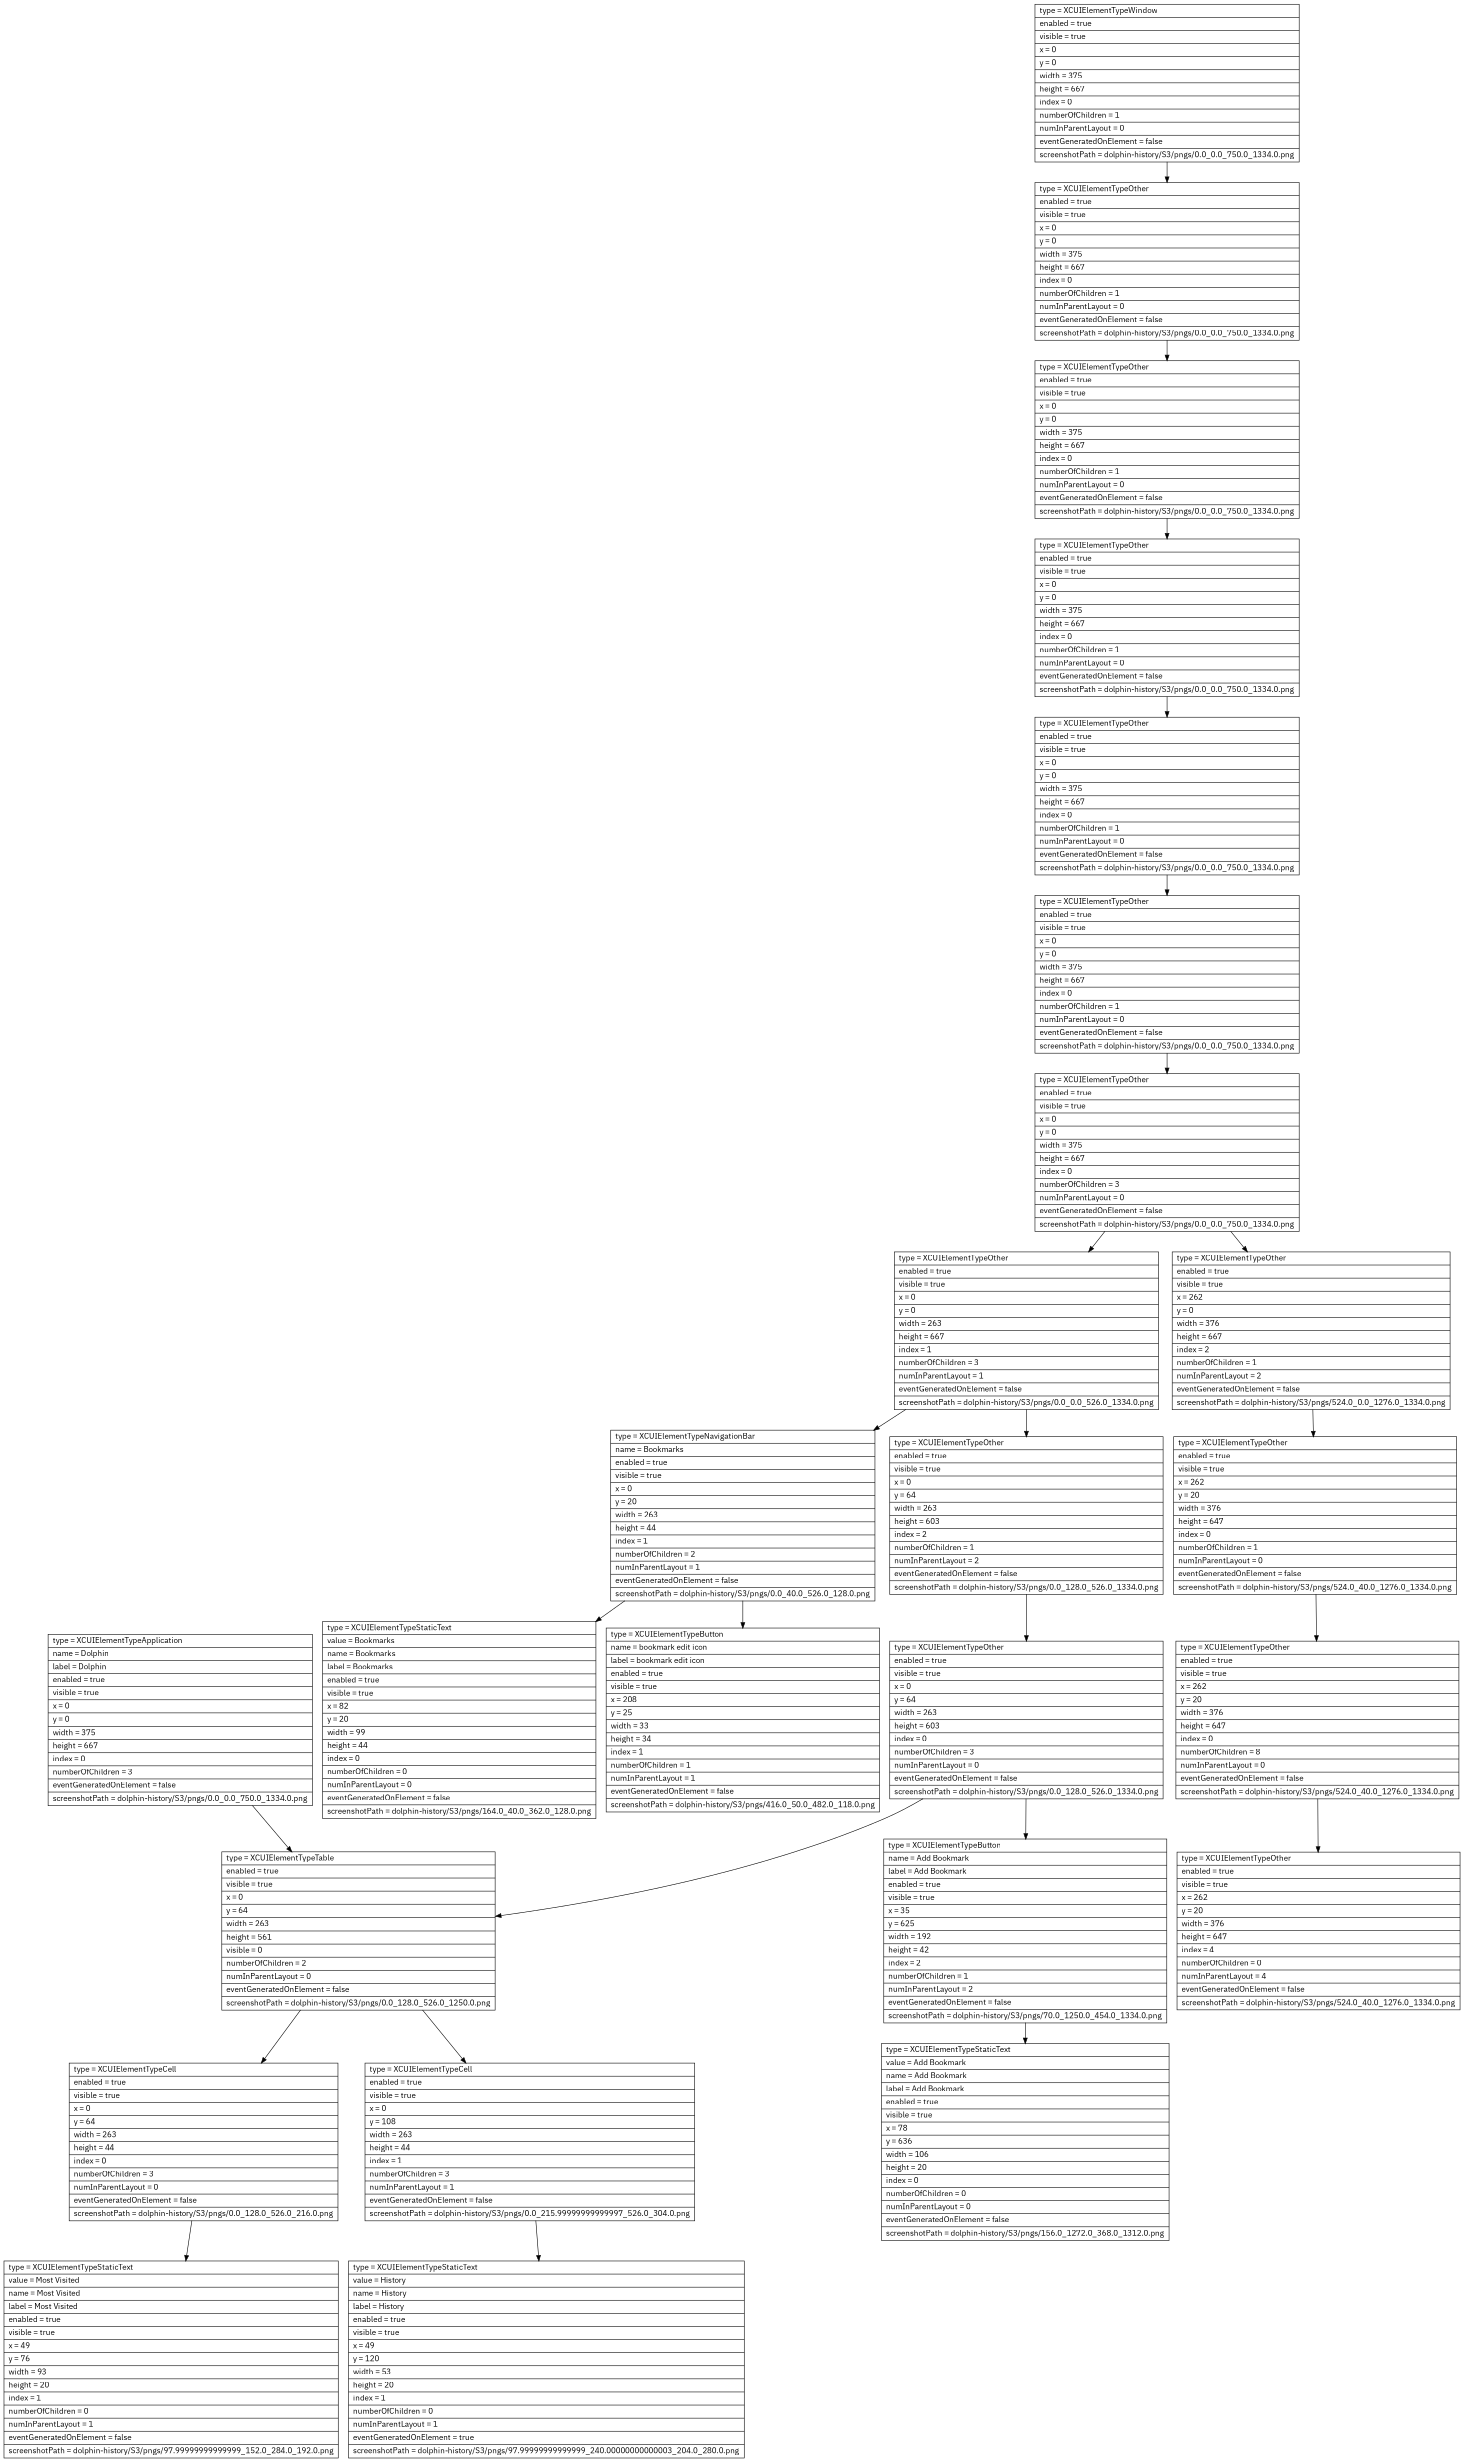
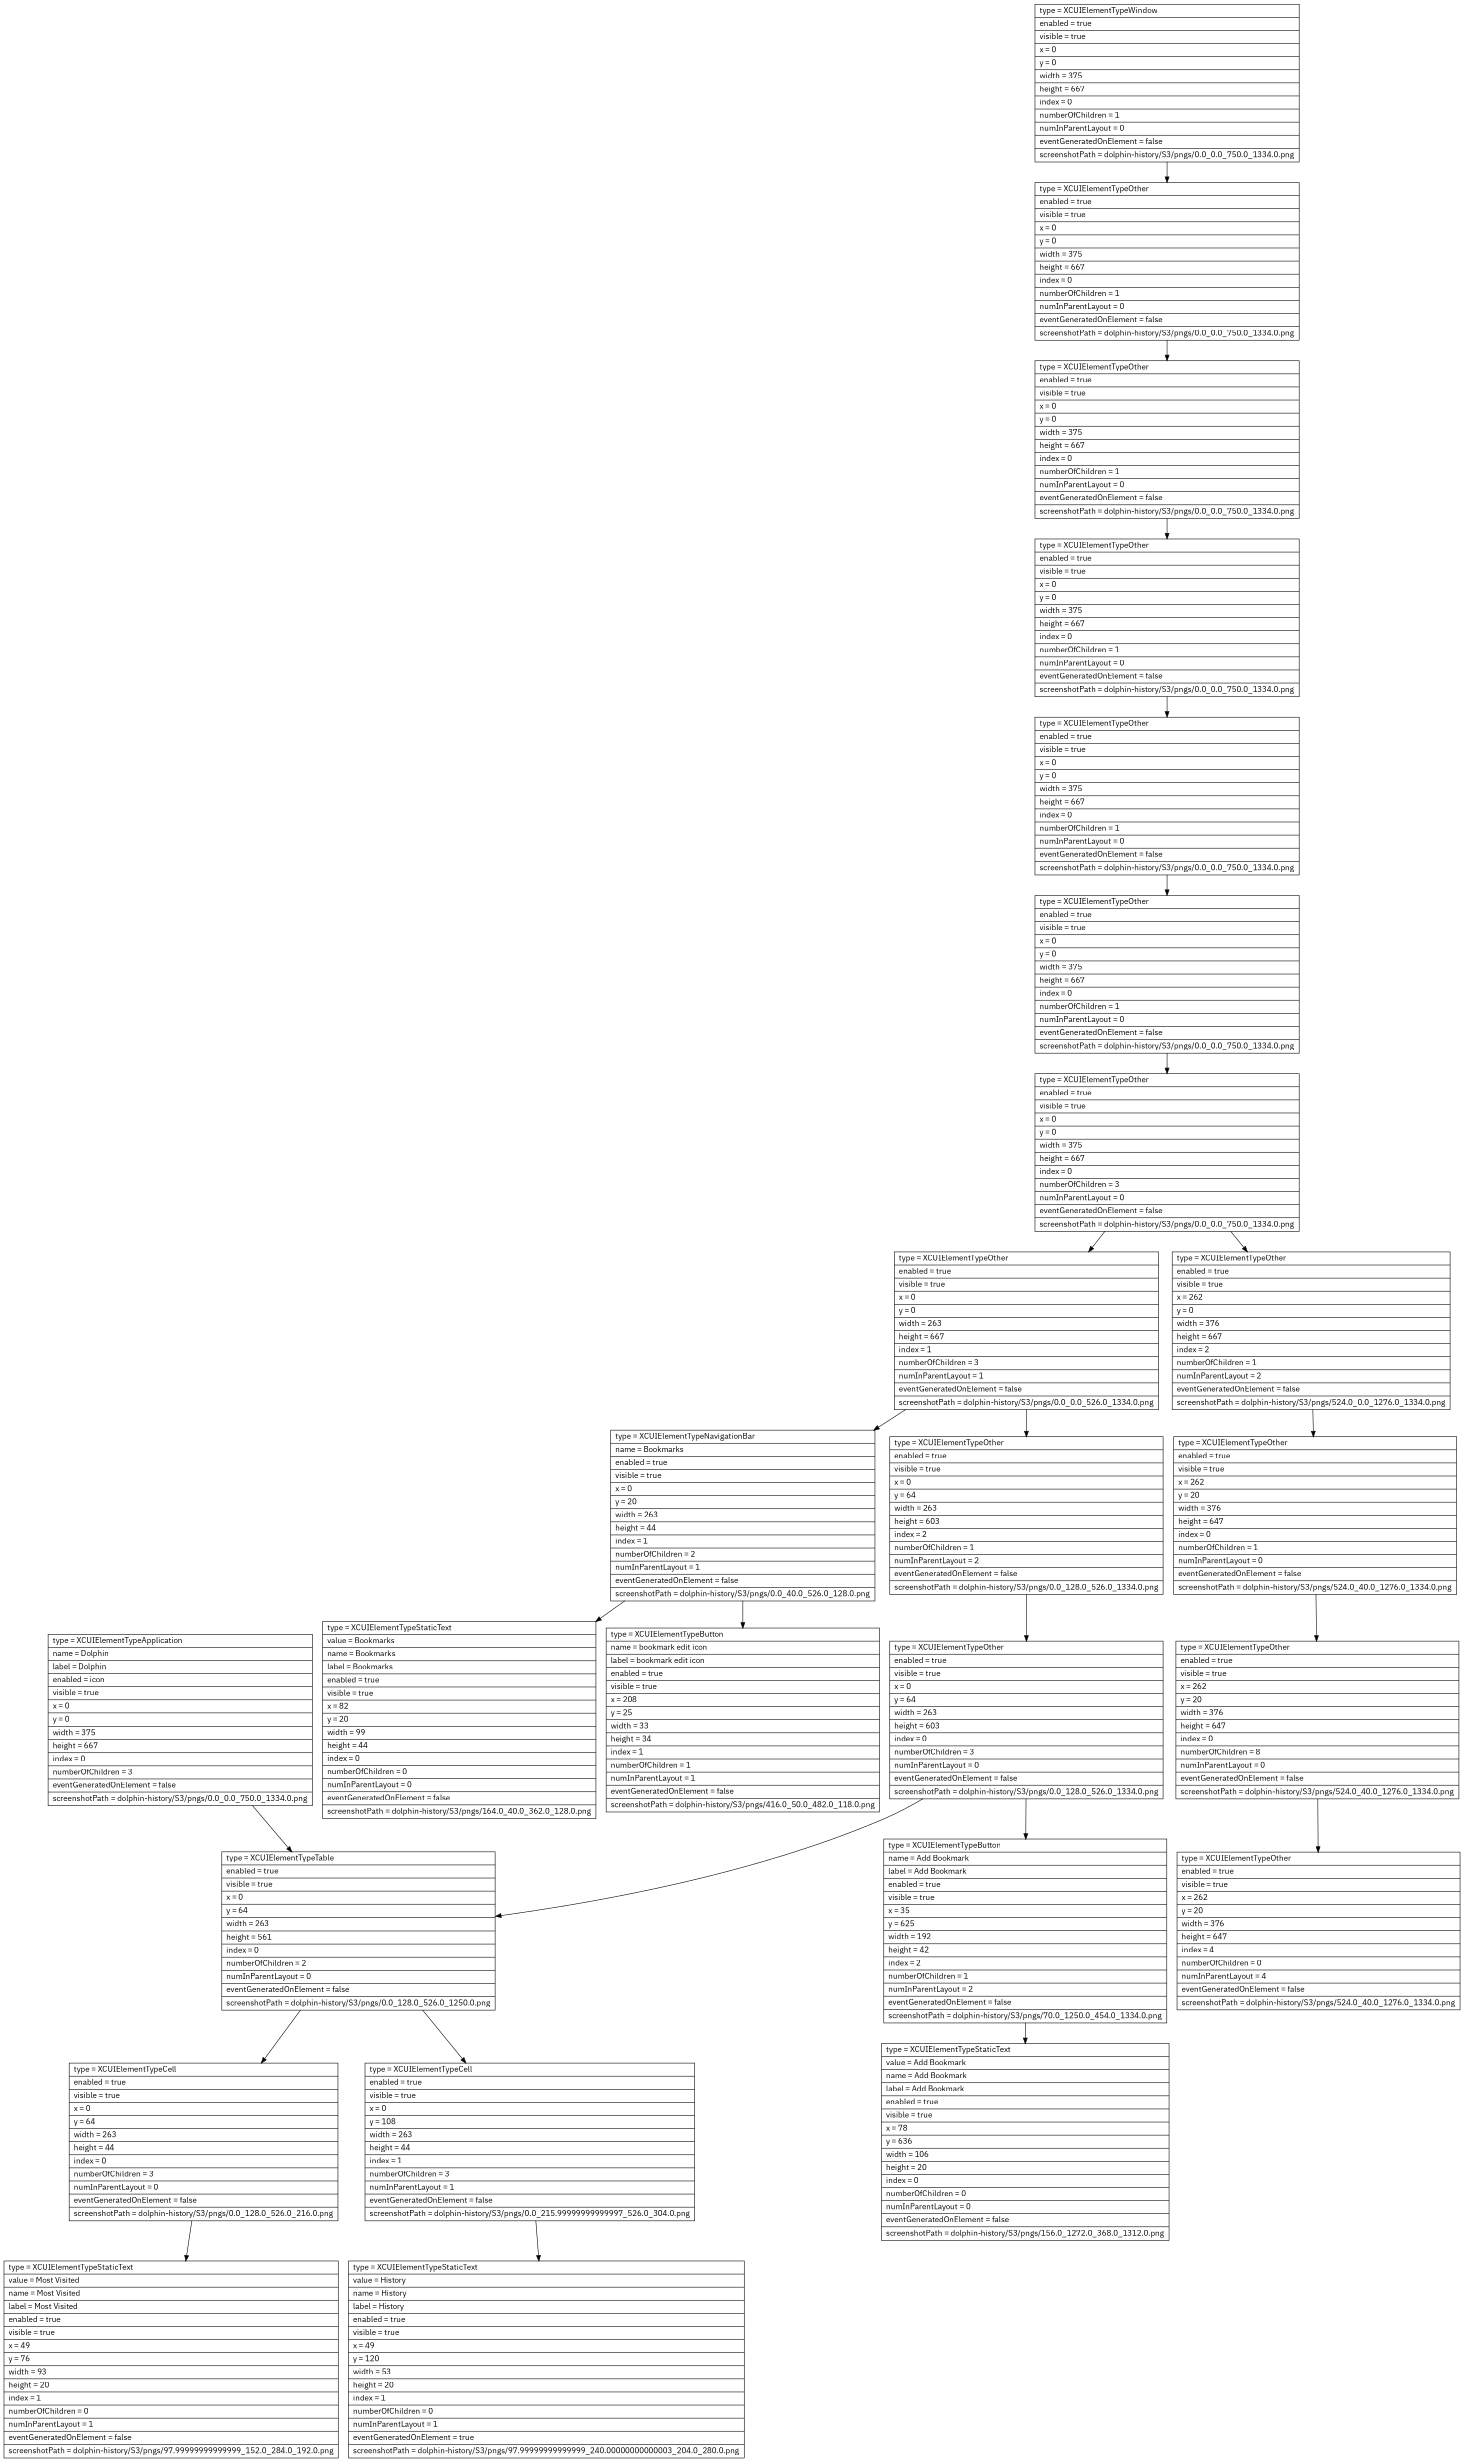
  digraph {
    fontname="IBM Plex Sans"
    node [fontname="IBM Plex Sans" shape=record]
    edge [fontname="IBM Plex Sans"]
-   n1 [label="{type = XCUIElementTypeApplication\l|name = Dolphin\l|label = Dolphin\l|enabled = true\l|visible = true\l|x = 0\l|y = 0\l|width = 375\l|height = 667\l|index = 0\l|numberOfChildren = 3\l|eventGeneratedOnElement = false \l|screenshotPath = dolphin-history/S3/pngs/0.0_0.0_750.0_1334.0.png\l}"]
-   n2 [label="{type = XCUIElementTypeTable\l|enabled = true\l|visible = true\l|x = 0\l|y = 64\l|width = 263\l|height = 561\l|visible = 0\l|numberOfChildren = 2\l|numInParentLayout = 0\l|eventGeneratedOnElement = false \l|screenshotPath = dolphin-history/S3/pngs/0.0_128.0_526.0_1250.0.png\l}"]
+   n1 [label="{type = XCUIElementTypeApplication\l|name = Dolphin\l|label = Dolphin\l|enabled = icon\l|visible = true\l|x = 0\l|y = 0\l|width = 375\l|height = 667\l|index = 0\l|numberOfChildren = 3\l|eventGeneratedOnElement = false \l|screenshotPath = dolphin-history/S3/pngs/0.0_0.0_750.0_1334.0.png\l}"]
+   n2 [label="{type = XCUIElementTypeTable\l|enabled = true\l|visible = true\l|x = 0\l|y = 64\l|width = 263\l|height = 561\l|index = 0\l|numberOfChildren = 2\l|numInParentLayout = 0\l|eventGeneratedOnElement = false \l|screenshotPath = dolphin-history/S3/pngs/0.0_128.0_526.0_1250.0.png\l}"]
    n3 [label="{type = XCUIElementTypeWindow\l|enabled = true\l|visible = true\l|x = 0\l|y = 0\l|width = 375\l|height = 667\l|index = 0\l|numberOfChildren = 1\l|numInParentLayout = 0\l|eventGeneratedOnElement = false \l|screenshotPath = dolphin-history/S3/pngs/0.0_0.0_750.0_1334.0.png\l}"]
    n4 [label="{type = XCUIElementTypeOther\l|enabled = true\l|visible = true\l|x = 0\l|y = 0\l|width = 375\l|height = 667\l|index = 0\l|numberOfChildren = 1\l|numInParentLayout = 0\l|eventGeneratedOnElement = false \l|screenshotPath = dolphin-history/S3/pngs/0.0_0.0_750.0_1334.0.png\l}"]
    n5 [label="{type = XCUIElementTypeOther\l|enabled = true\l|visible = true\l|x = 0\l|y = 0\l|width = 375\l|height = 667\l|index = 0\l|numberOfChildren = 1\l|numInParentLayout = 0\l|eventGeneratedOnElement = false \l|screenshotPath = dolphin-history/S3/pngs/0.0_0.0_750.0_1334.0.png\l}"]
    n6 [label="{type = XCUIElementTypeOther\l|enabled = true\l|visible = true\l|x = 0\l|y = 0\l|width = 375\l|height = 667\l|index = 0\l|numberOfChildren = 1\l|numInParentLayout = 0\l|eventGeneratedOnElement = false \l|screenshotPath = dolphin-history/S3/pngs/0.0_0.0_750.0_1334.0.png\l}"]
    n7 [label="{type = XCUIElementTypeOther\l|enabled = true\l|visible = true\l|x = 0\l|y = 0\l|width = 375\l|height = 667\l|index = 0\l|numberOfChildren = 1\l|numInParentLayout = 0\l|eventGeneratedOnElement = false \l|screenshotPath = dolphin-history/S3/pngs/0.0_0.0_750.0_1334.0.png\l}"]
    n8 [label="{type = XCUIElementTypeOther\l|enabled = true\l|visible = true\l|x = 0\l|y = 0\l|width = 375\l|height = 667\l|index = 0\l|numberOfChildren = 1\l|numInParentLayout = 0\l|eventGeneratedOnElement = false \l|screenshotPath = dolphin-history/S3/pngs/0.0_0.0_750.0_1334.0.png\l}"]
    n9 [label="{type = XCUIElementTypeOther\l|enabled = true\l|visible = true\l|x = 0\l|y = 0\l|width = 375\l|height = 667\l|index = 0\l|numberOfChildren = 3\l|numInParentLayout = 0\l|eventGeneratedOnElement = false \l|screenshotPath = dolphin-history/S3/pngs/0.0_0.0_750.0_1334.0.png\l}"]
    n10 [label="{type = XCUIElementTypeOther\l|enabled = true\l|visible = true\l|x = 0\l|y = 0\l|width = 263\l|height = 667\l|index = 1\l|numberOfChildren = 3\l|numInParentLayout = 1\l|eventGeneratedOnElement = false \l|screenshotPath = dolphin-history/S3/pngs/0.0_0.0_526.0_1334.0.png\l}"]
    n11 [label="{type = XCUIElementTypeOther\l|enabled = true\l|visible = true\l|x = 262\l|y = 0\l|width = 376\l|height = 667\l|index = 2\l|numberOfChildren = 1\l|numInParentLayout = 2\l|eventGeneratedOnElement = false \l|screenshotPath = dolphin-history/S3/pngs/524.0_0.0_1276.0_1334.0.png\l}"]
    n12 [label="{type = XCUIElementTypeNavigationBar\l|name = Bookmarks\l|enabled = true\l|visible = true\l|x = 0\l|y = 20\l|width = 263\l|height = 44\l|index = 1\l|numberOfChildren = 2\l|numInParentLayout = 1\l|eventGeneratedOnElement = false \l|screenshotPath = dolphin-history/S3/pngs/0.0_40.0_526.0_128.0.png\l}"]
    n13 [label="{type = XCUIElementTypeOther\l|enabled = true\l|visible = true\l|x = 0\l|y = 64\l|width = 263\l|height = 603\l|index = 2\l|numberOfChildren = 1\l|numInParentLayout = 2\l|eventGeneratedOnElement = false \l|screenshotPath = dolphin-history/S3/pngs/0.0_128.0_526.0_1334.0.png\l}"]
    n14 [label="{type = XCUIElementTypeOther\l|enabled = true\l|visible = true\l|x = 262\l|y = 20\l|width = 376\l|height = 647\l|index = 0\l|numberOfChildren = 1\l|numInParentLayout = 0\l|eventGeneratedOnElement = false \l|screenshotPath = dolphin-history/S3/pngs/524.0_40.0_1276.0_1334.0.png\l}"]
    n15 [label="{type = XCUIElementTypeStaticText\l|value = Bookmarks\l|name = Bookmarks\l|label = Bookmarks\l|enabled = true\l|visible = true\l|x = 82\l|y = 20\l|width = 99\l|height = 44\l|index = 0\l|numberOfChildren = 0\l|numInParentLayout = 0\l|eventGeneratedOnElement = false \l|screenshotPath = dolphin-history/S3/pngs/164.0_40.0_362.0_128.0.png\l}"]
    n16 [label="{type = XCUIElementTypeButton\l|name = bookmark edit icon\l|label = bookmark edit icon\l|enabled = true\l|visible = true\l|x = 208\l|y = 25\l|width = 33\l|height = 34\l|index = 1\l|numberOfChildren = 1\l|numInParentLayout = 1\l|eventGeneratedOnElement = false \l|screenshotPath = dolphin-history/S3/pngs/416.0_50.0_482.0_118.0.png\l}"]
    n17 [label="{type = XCUIElementTypeOther\l|enabled = true\l|visible = true\l|x = 0\l|y = 64\l|width = 263\l|height = 603\l|index = 0\l|numberOfChildren = 3\l|numInParentLayout = 0\l|eventGeneratedOnElement = false \l|screenshotPath = dolphin-history/S3/pngs/0.0_128.0_526.0_1334.0.png\l}"]
    n18 [label="{type = XCUIElementTypeOther\l|enabled = true\l|visible = true\l|x = 262\l|y = 20\l|width = 376\l|height = 647\l|index = 0\l|numberOfChildren = 8\l|numInParentLayout = 0\l|eventGeneratedOnElement = false \l|screenshotPath = dolphin-history/S3/pngs/524.0_40.0_1276.0_1334.0.png\l}"]
    n19 [label="{type = XCUIElementTypeButton\l|name = Add Bookmark\l|label = Add Bookmark\l|enabled = true\l|visible = true\l|x = 35\l|y = 625\l|width = 192\l|height = 42\l|index = 2\l|numberOfChildren = 1\l|numInParentLayout = 2\l|eventGeneratedOnElement = false \l|screenshotPath = dolphin-history/S3/pngs/70.0_1250.0_454.0_1334.0.png\l}"]
    n20 [label="{type = XCUIElementTypeOther\l|enabled = true\l|visible = true\l|x = 262\l|y = 20\l|width = 376\l|height = 647\l|index = 4\l|numberOfChildren = 0\l|numInParentLayout = 4\l|eventGeneratedOnElement = false \l|screenshotPath = dolphin-history/S3/pngs/524.0_40.0_1276.0_1334.0.png\l}"]
    n21 [label="{type = XCUIElementTypeCell\l|enabled = true\l|visible = true\l|x = 0\l|y = 64\l|width = 263\l|height = 44\l|index = 0\l|numberOfChildren = 3\l|numInParentLayout = 0\l|eventGeneratedOnElement = false \l|screenshotPath = dolphin-history/S3/pngs/0.0_128.0_526.0_216.0.png\l}"]
    n22 [label="{type = XCUIElementTypeCell\l|enabled = true\l|visible = true\l|x = 0\l|y = 108\l|width = 263\l|height = 44\l|index = 1\l|numberOfChildren = 3\l|numInParentLayout = 1\l|eventGeneratedOnElement = false \l|screenshotPath = dolphin-history/S3/pngs/0.0_215.99999999999997_526.0_304.0.png\l}"]
    n23 [label="{type = XCUIElementTypeStaticText\l|value = Add Bookmark\l|name = Add Bookmark\l|label = Add Bookmark\l|enabled = true\l|visible = true\l|x = 78\l|y = 636\l|width = 106\l|height = 20\l|index = 0\l|numberOfChildren = 0\l|numInParentLayout = 0\l|eventGeneratedOnElement = false \l|screenshotPath = dolphin-history/S3/pngs/156.0_1272.0_368.0_1312.0.png\l}"]
    n24 [label="{type = XCUIElementTypeStaticText\l|value = Most Visited\l|name = Most Visited\l|label = Most Visited\l|enabled = true\l|visible = true\l|x = 49\l|y = 76\l|width = 93\l|height = 20\l|index = 1\l|numberOfChildren = 0\l|numInParentLayout = 1\l|eventGeneratedOnElement = false \l|screenshotPath = dolphin-history/S3/pngs/97.99999999999999_152.0_284.0_192.0.png\l}"]
    n25 [label="{type = XCUIElementTypeStaticText\l|value = History\l|name = History\l|label = History\l|enabled = true\l|visible = true\l|x = 49\l|y = 120\l|width = 53\l|height = 20\l|index = 1\l|numberOfChildren = 0\l|numInParentLayout = 1\l|eventGeneratedOnElement = true \l|screenshotPath = dolphin-history/S3/pngs/97.99999999999999_240.00000000000003_204.0_280.0.png\l}"]
    n1 -> n2
    n2 -> n21
    n2 -> n22
    n3 -> n4
    n4 -> n5
    n5 -> n6
    n6 -> n7
    n7 -> n8
    n8 -> n9
    n9 -> n10
    n9 -> n11
    n10 -> n12
    n10 -> n13
    n11 -> n14
    n12 -> n15
    n12 -> n16
    n13 -> n17
    n14 -> n18
    n17 -> n2
    n17 -> n19
    n18 -> n20
    n19 -> n23
    n21 -> n24
    n22 -> n25
  }
